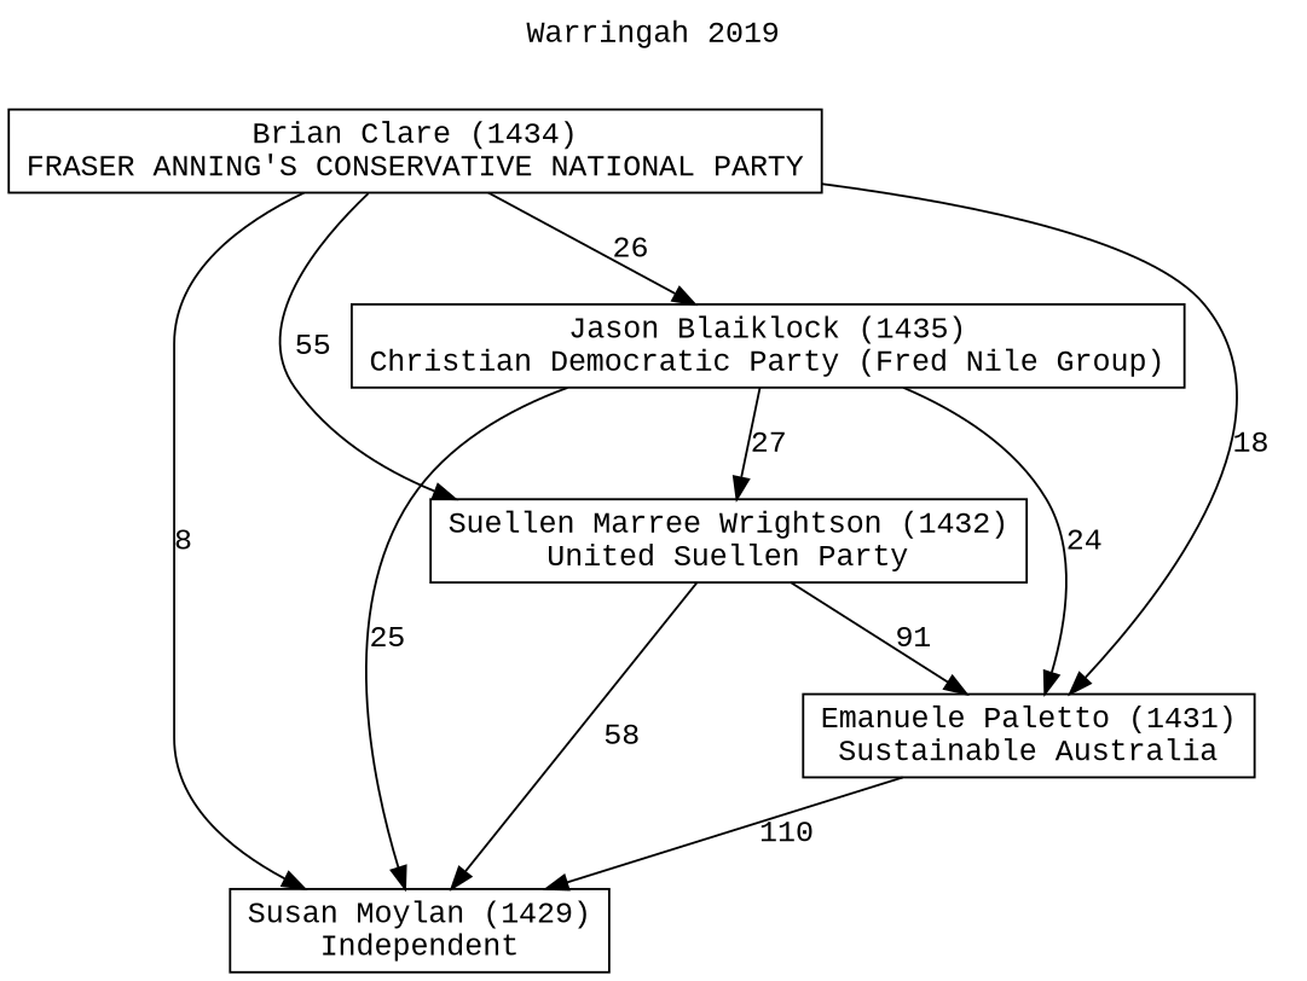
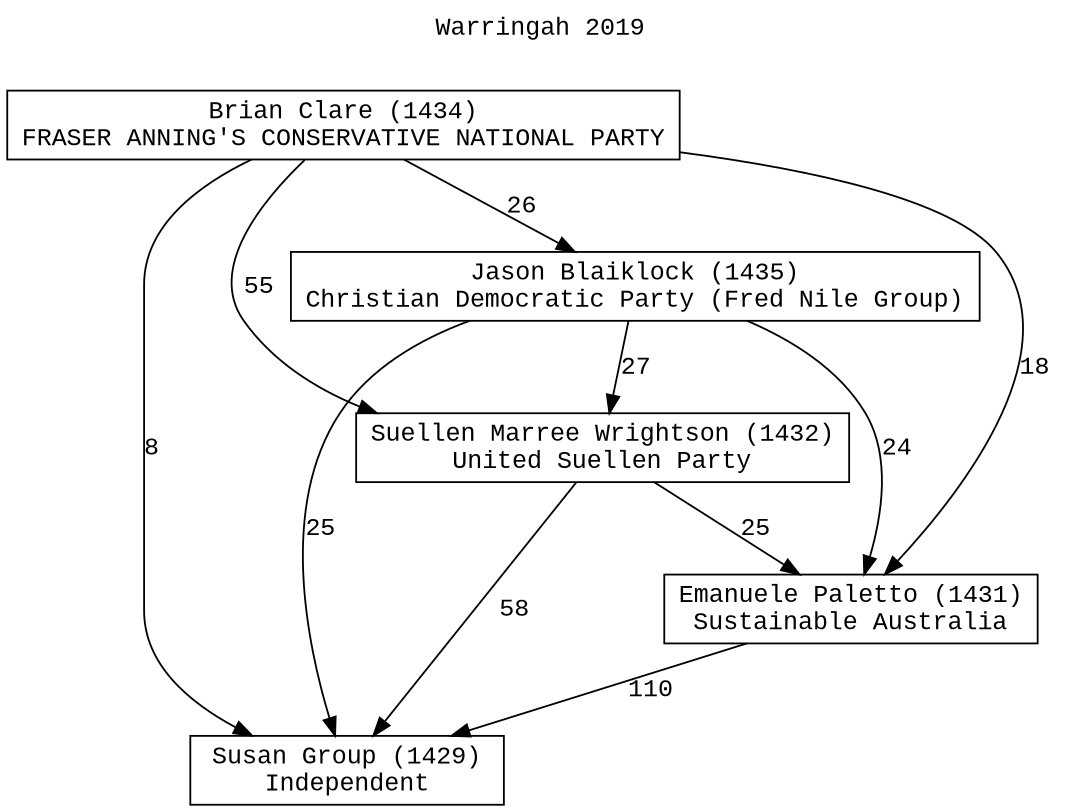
  digraph {
    fontname="Liberation Mono"
    label="Warringah 2019"
    labelloc=t
    mclimit=10
    node [fontname="Liberation Mono" shape=box]
    edge [fontname="Liberation Mono"]
    n1 [label="Brian Clare (1434)\nFRASER ANNING'S CONSERVATIVE NATIONAL PARTY"]
    n2 [label="Emanuele Paletto (1431)\nSustainable Australia"]
    n3 [label="Jason Blaiklock (1435)\nChristian Democratic Party (Fred Nile Group)"]
    n4 [label="Suellen Marree Wrightson (1432)\nUnited Suellen Party"]
-   n5 [label="Susan Moylan (1429)\nIndependent"]
+   n5 [label="Susan Group (1429)\nIndependent"]
    n1 -> n2 [label=18]
    n1 -> n3 [label=26]
    n1 -> n4 [label=55]
    n1 -> n5 [label=8]
    n2 -> n5 [label=110]
    n3 -> n2 [label=24]
    n3 -> n4 [label=27]
    n3 -> n5 [label=25]
-   n4 -> n2 [label=91]
+   n4 -> n2 [label=25]
    n4 -> n5 [label=58]
  }
